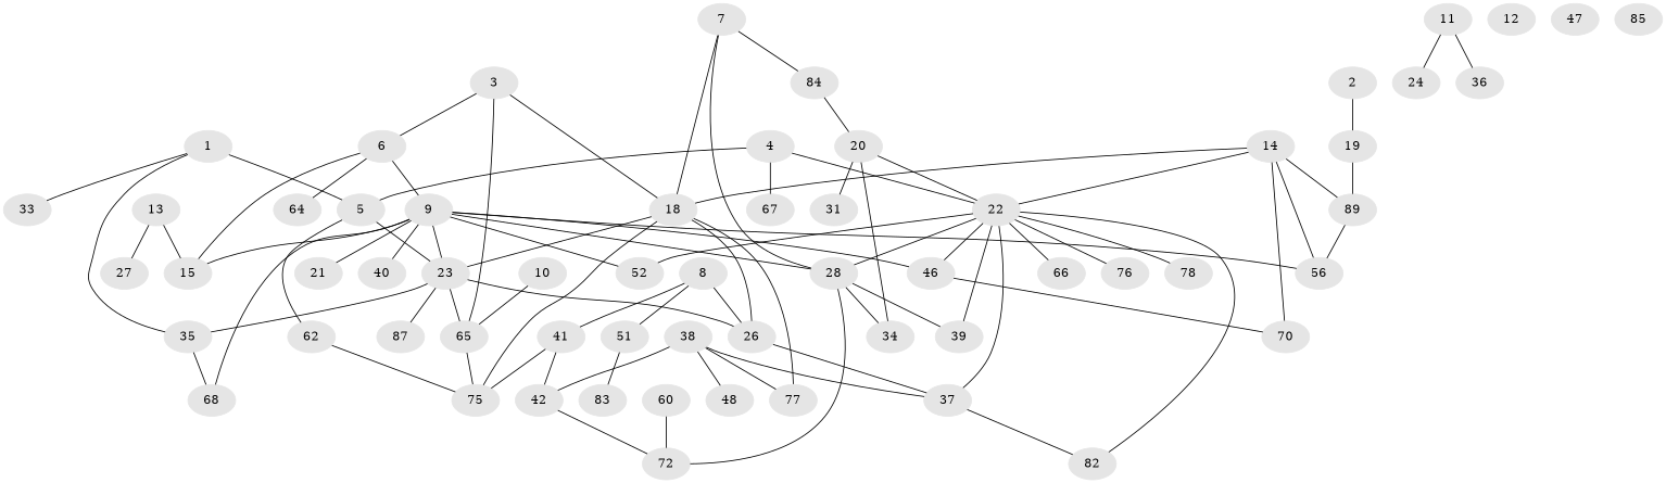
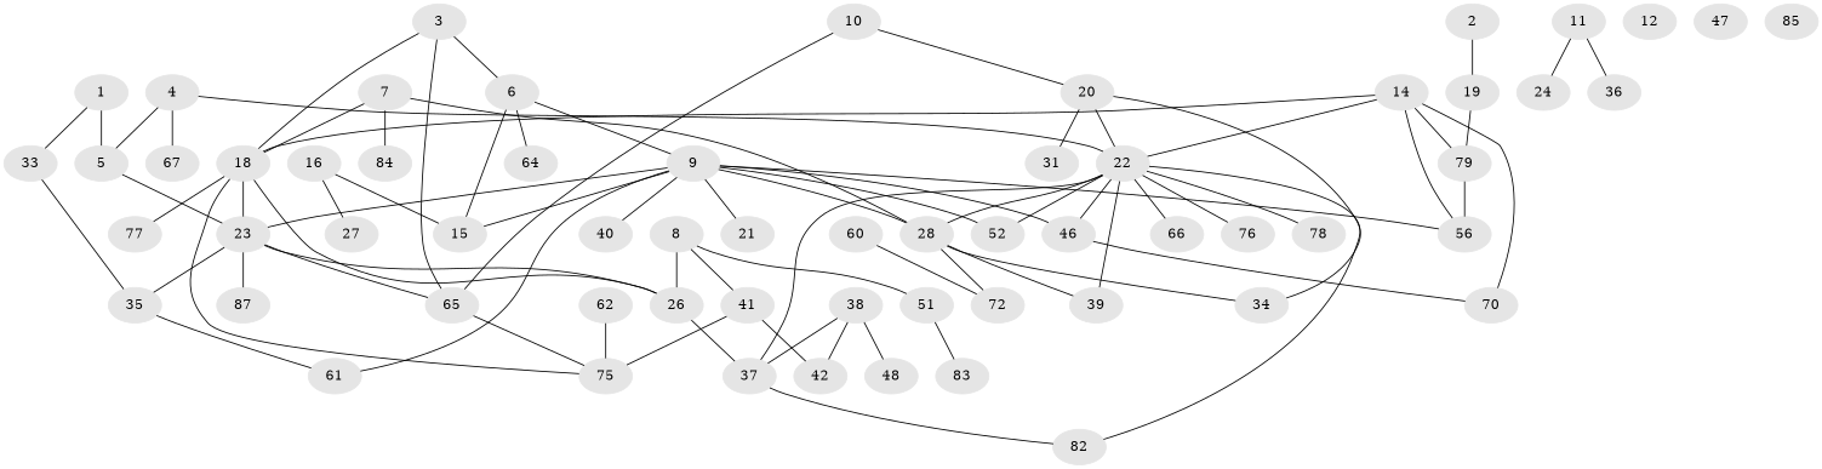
  graph {
    node [color=gray90 style=filled]
    1 [super="+74"]
    5
    33 [super="+44"]
    35
    23 [super="+71+43"]
    62
-   68
+   68 [label=61]
    2
    19
-   79 [label=89]
+   79
    3
    6
    18 [super="+54"]
    65
    9 [super="+73+25+45"]
    15 [super="+16"]
    64
    26
    77
    75
    4
    22 [super="+61"]
    67
    28 [super="+53"]
    46
    52
    37
    39 [super="+69"]
    66
    76
    78
    82
    87 [super="+88"]
    21 [super="+49"]
    40
    56
    7
    84
    34 [super="+59"]
    72
    8 [super="+30"]
    41 [super="+50+57"]
    51
    42
    83
    70
    20 [super="+55"]
    31
    10
    11 [super="+32"]
    24
    36
    12
-   13
+   13 [label=16]
    27
    14 [super="+29"]
    38
    48 [super="+89"]
    47
    60
    85
    1 -- 5 [weight=2]
    1 -- 33
-   1 -- 35
+   33 -- 35
    5 -- 23
-   5 -- 62
    35 -- 68
    23 -- 35
    23 -- 65
    23 -- 26
    23 -- 87
    62 -- 75
    2 -- 19
    19 -- 79
    79 -- 56
    3 -- 6
    3 -- 18
    3 -- 65
    6 -- 9
    6 -- 15
    6 -- 64
    18 -- 23
    18 -- 26
    18 -- 77
    18 -- 75
    65 -- 75
    9 -- 23
    9 -- 68
    9 -- 15
    9 -- 28
    9 -- 46
    9 -- 52
    9 -- 21
    9 -- 40
    9 -- 56
    26 -- 37
    4 -- 5
    4 -- 22
    4 -- 67
    22 -- 28
    22 -- 46
    22 -- 52
    22 -- 37
    22 -- 39
    22 -- 66
    22 -- 76
    22 -- 78
    22 -- 82
    28 -- 39
    28 -- 34
    28 -- 72
    46 -- 70
    37 -- 82
    7 -- 18
    7 -- 28 [weight=2]
    7 -- 84
    8 -- 26
    8 -- 41
    8 -- 51
    41 -- 75 [weight=2]
    41 -- 42
    51 -- 83
-   42 -- 72
    20 -- 22
    20 -- 34
    20 -- 31
    10 -- 65
-   84 -- 20
+   10 -- 20
    11 -- 24
    11 -- 36
    13 -- 15
    13 -- 27
    14 -- 79
    14 -- 18
    14 -- 22
    14 -- 56
    14 -- 70
-   38 -- 77
    38 -- 37
    38 -- 42
    38 -- 48
    60 -- 72
  }
